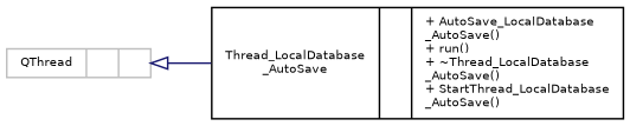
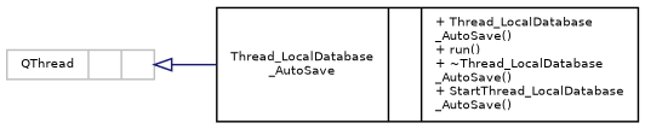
  digraph {
    rankdir=LR
    node [fillcolor=white fontname=Helvetica fontsize=7 shape=record style=filled]
-   n1 [color=black fontcolor=black height=0.2 label="{Thread_LocalDatabase\l_AutoSave\n||+ AutoSave_LocalDatabase\l_AutoSave()\l+ run()\l+ ~Thread_LocalDatabase\l_AutoSave()\l+ StartThread_LocalDatabase\l_AutoSave()\l}" width=0.4]
+   n1 [color=black fontcolor=black height=0.2 label="{Thread_LocalDatabase\l_AutoSave\n||+ Thread_LocalDatabase\l_AutoSave()\l+ run()\l+ ~Thread_LocalDatabase\l_AutoSave()\l+ StartThread_LocalDatabase\l_AutoSave()\l}" width=0.4]
    n2 [color=grey75 height=0.2 label="{QThread\n||}" width=0.4]
    n2 -> n1 [arrowtail=onormal color=midnightblue dir=back fontname=Helvetica fontsize=7 labelfontname=Helvetica labelfontsize=7 style=solid]
  }
